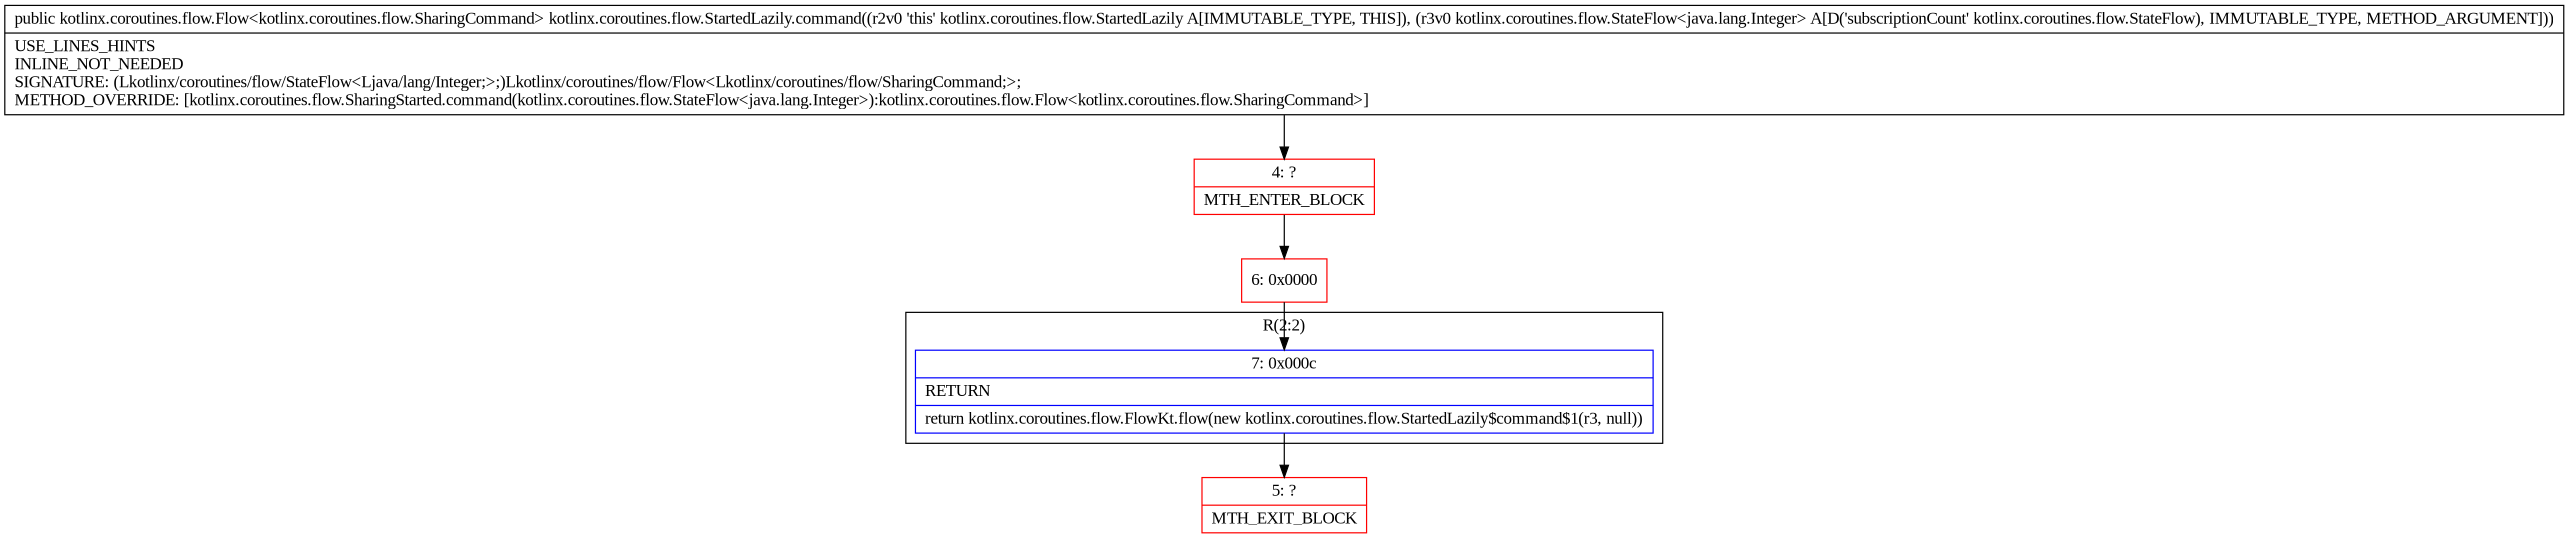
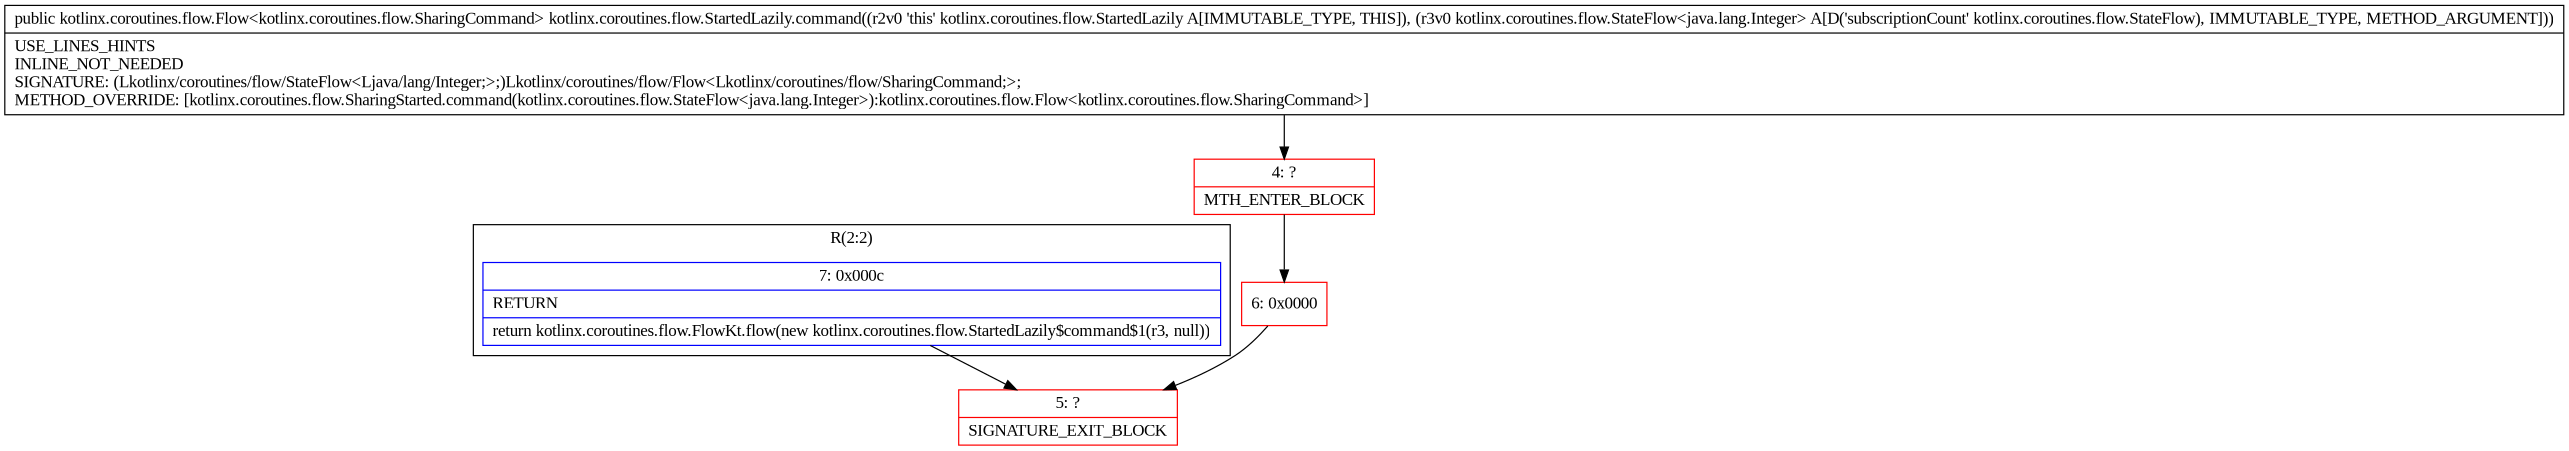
  digraph {
    fontname="Liberation Serif"
    node [color=red fontname="Liberation Serif" shape=record]
    edge [fontname="Liberation Serif"]
    n1 [color=blue label="{7\:\ 0x000c|RETURN\l|return kotlinx.coroutines.flow.FlowKt.flow(new kotlinx.coroutines.flow.StartedLazily$command$1(r3, null))\l}"]
-   n2 [label="{5\:\ ?|MTH_EXIT_BLOCK\l}"]
+   n2 [label="{5\:\ ?|SIGNATURE_EXIT_BLOCK\l}"]
    n3 [label="{4\:\ ?|MTH_ENTER_BLOCK\l}"]
    n4 [label="{6\:\ 0x0000}"]
    n5 [label="{public kotlinx.coroutines.flow.Flow\<kotlinx.coroutines.flow.SharingCommand\> kotlinx.coroutines.flow.StartedLazily.command((r2v0 'this' kotlinx.coroutines.flow.StartedLazily A[IMMUTABLE_TYPE, THIS]), (r3v0 kotlinx.coroutines.flow.StateFlow\<java.lang.Integer\> A[D('subscriptionCount' kotlinx.coroutines.flow.StateFlow), IMMUTABLE_TYPE, METHOD_ARGUMENT]))  | USE_LINES_HINTS\lINLINE_NOT_NEEDED\lSIGNATURE: (Lkotlinx\/coroutines\/flow\/StateFlow\<Ljava\/lang\/Integer;\>;)Lkotlinx\/coroutines\/flow\/Flow\<Lkotlinx\/coroutines\/flow\/SharingCommand;\>;\lMETHOD_OVERRIDE: [kotlinx.coroutines.flow.SharingStarted.command(kotlinx.coroutines.flow.StateFlow\<java.lang.Integer\>):kotlinx.coroutines.flow.Flow\<kotlinx.coroutines.flow.SharingCommand\>]\l}" color=""]
    subgraph cluster_1 {
      label="R(2:2)"
      n1
    }
    n1 -> n2
    n3 -> n4
-   n4 -> n1
+   n4 -> n2
    n5 -> n3
  }
